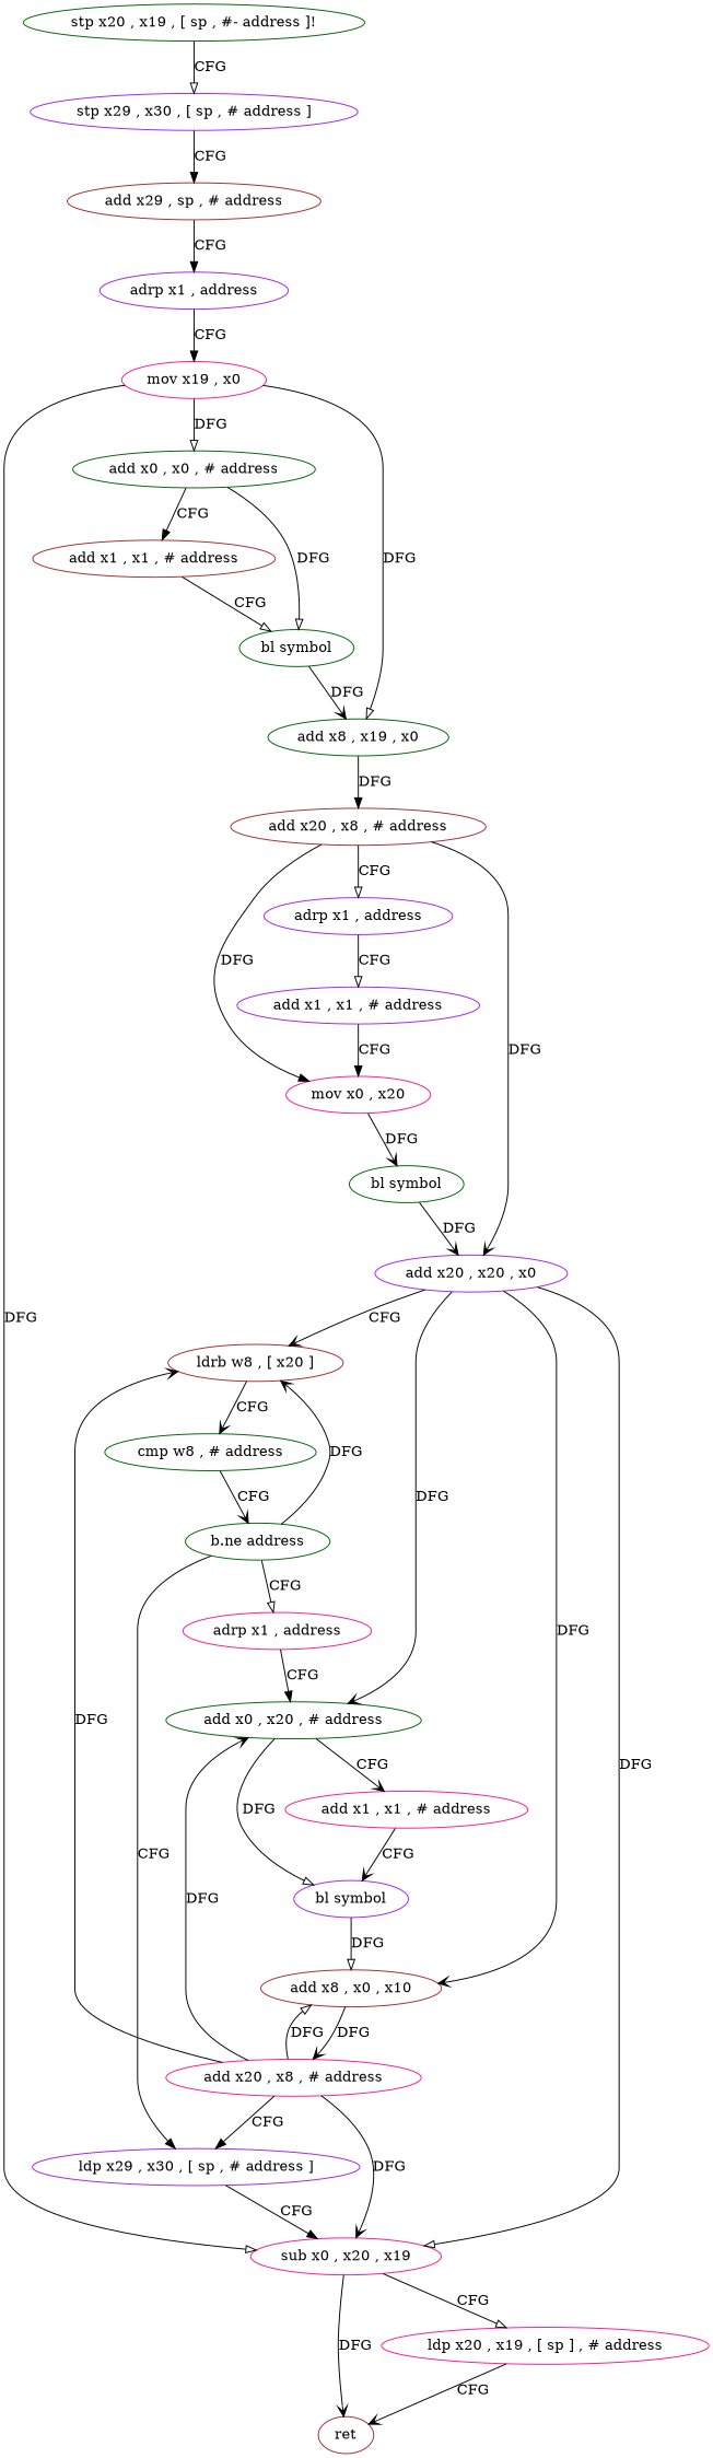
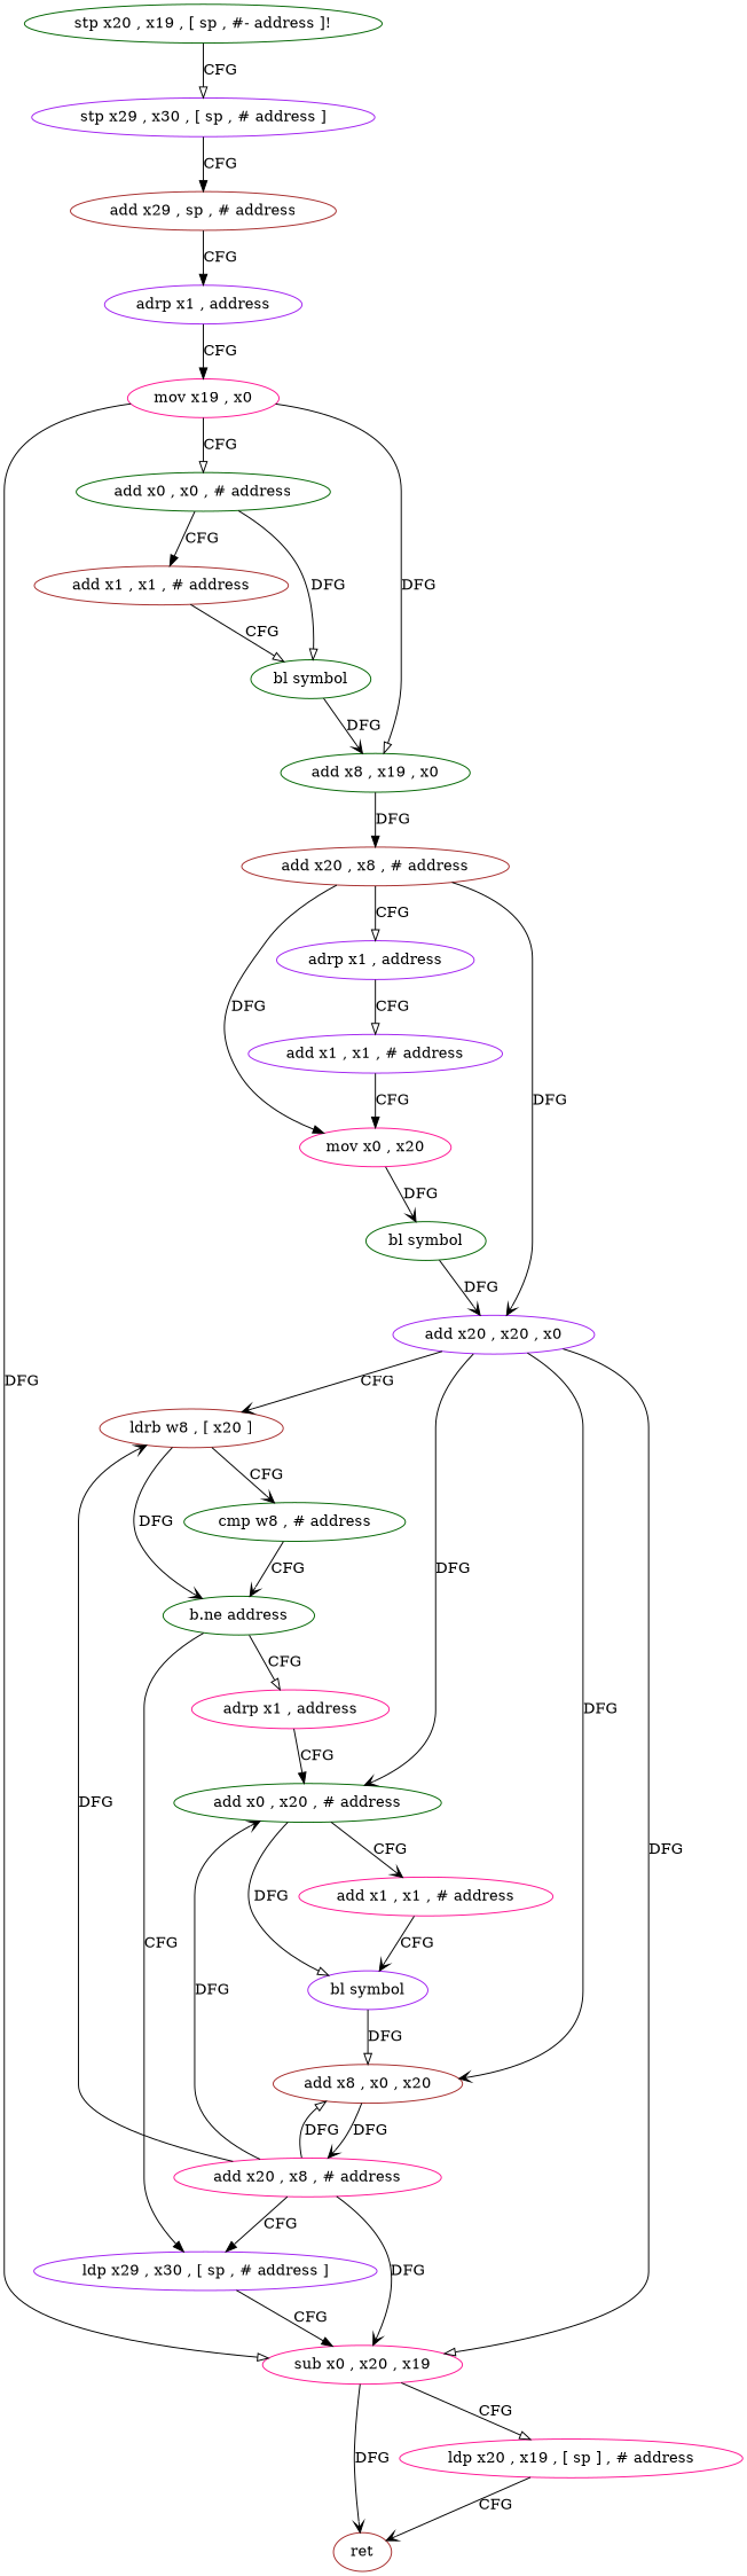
  digraph {
    node [color=darkgreen]
    edge [arrowhead=vee]
    n1 [label="stp x20 , x19 , [ sp , #- address ]!"]
    n2 [color=purple label="stp x29 , x30 , [ sp , # address ]"]
    n3 [color=brown label="add x29 , sp , # address"]
    n4 [color=purple label="adrp x1 , address"]
    n5 [color=deeppink label="mov x19 , x0"]
    n6 [label="add x0 , x0 , # address"]
    n7 [label="add x8 , x19 , x0"]
    n8 [color=deeppink label="sub x0 , x20 , x19"]
    n9 [color=brown label="add x1 , x1 , # address"]
    n10 [label="bl symbol"]
    n11 [color=brown label="add x20 , x8 , # address"]
    n12 [color=deeppink label="ldp x20 , x19 , [ sp ] , # address"]
    n13 [color=brown label=ret]
    n14 [color=purple label="adrp x1 , address"]
    n15 [color=deeppink label="mov x0 , x20"]
    n16 [color=purple label="add x20 , x20 , x0"]
    n17 [color=purple label="add x1 , x1 , # address"]
    n18 [label="bl symbol"]
    n19 [color=brown label="ldrb w8 , [ x20 ]"]
    n20 [label="add x0 , x20 , # address"]
-   n21 [color=brown label="add x8 , x0 , x10"]
+   n21 [color=brown label="add x8 , x0 , x20"]
    n22 [label="cmp w8 , # address"]
    n23 [label="b.ne address"]
    n24 [color=deeppink label="add x1 , x1 , # address"]
    n25 [color=purple label="bl symbol"]
    n26 [color=deeppink label="add x20 , x8 , # address"]
    n27 [color=purple label="ldp x29 , x30 , [ sp , # address ]"]
    n28 [color=deeppink label="adrp x1 , address"]
    n1 -> n2 [arrowhead=onormal label=CFG]
    n2 -> n3 [arrowhead=normal label=CFG]
    n3 -> n4 [arrowhead=normal label=CFG]
    n4 -> n5 [arrowhead=normal label=CFG]
-   n5 -> n6 [arrowhead=onormal label=DFG]
+   n5 -> n6 [arrowhead=onormal label=CFG]
    n5 -> n7 [arrowhead=onormal label=DFG]
    n5 -> n8 [arrowhead=onormal label=DFG]
    n6 -> n9 [arrowhead=normal label=CFG]
    n6 -> n10 [arrowhead=onormal label=DFG]
    n7 -> n11 [arrowhead=normal label=DFG]
    n8 -> n12 [arrowhead=onormal label=CFG]
    n8 -> n13 [label=DFG]
    n9 -> n10 [arrowhead=onormal label=CFG]
    n10 -> n7 [label=DFG]
    n11 -> n14 [arrowhead=onormal label=CFG]
    n11 -> n15 [arrowhead=normal label=DFG]
    n11 -> n16 [label=DFG]
    n12 -> n13 [label=CFG]
    n14 -> n17 [arrowhead=onormal label=CFG]
    n15 -> n18 [label=DFG]
    n16 -> n8 [arrowhead=onormal label=DFG]
    n16 -> n19 [label=CFG]
    n16 -> n20 [label=DFG]
    n16 -> n21 [label=DFG]
    n17 -> n15 [arrowhead=normal label=CFG]
    n18 -> n16 [label=DFG]
    n19 -> n22 [label=CFG]
-   n23 -> n19 [label=DFG]
+   n19 -> n23 [label=DFG]
    n20 -> n24 [label=CFG]
    n20 -> n25 [arrowhead=onormal label=DFG]
    n21 -> n26 [label=DFG]
    n22 -> n23 [label=CFG]
    n23 -> n27 [arrowhead=normal label=CFG]
    n23 -> n28 [arrowhead=onormal label=CFG]
    n24 -> n25 [label=CFG]
    n25 -> n21 [arrowhead=onormal label=DFG]
    n26 -> n8 [label=DFG]
    n26 -> n19 [label=DFG]
    n26 -> n20 [label=DFG]
    n26 -> n21 [arrowhead=onormal label=DFG]
    n26 -> n27 [arrowhead=normal label=CFG]
    n27 -> n8 [arrowhead=normal label=CFG]
    n28 -> n20 [arrowhead=normal label=CFG]
  }
